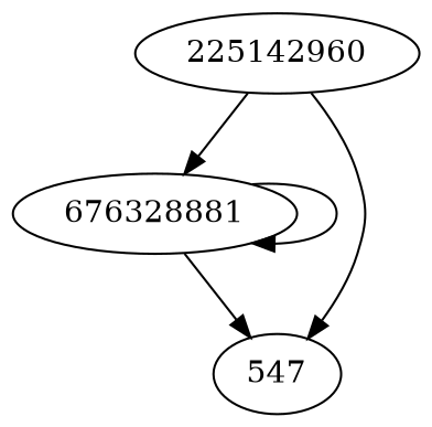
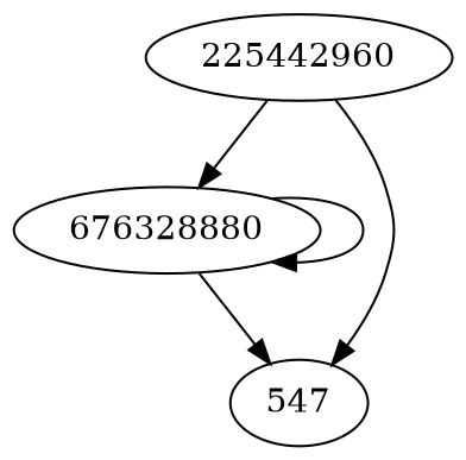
  digraph {
-   225442960 [label=225142960]
-   676328881
+   225442960
+   676328881 [label=676328880]
    n3 [label=547]
    225442960 -> 676328881
    225442960 -> n3
    676328881 -> 676328881
    676328881 -> n3
  }
